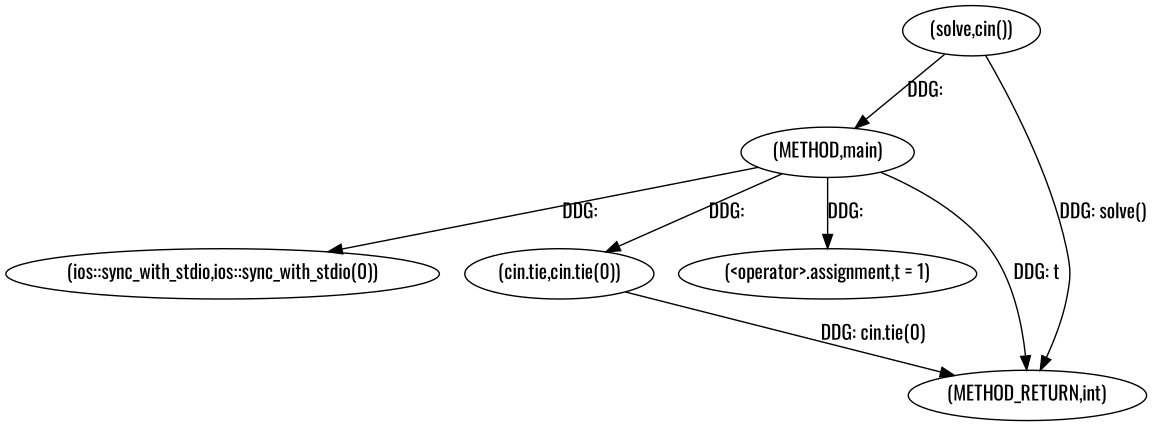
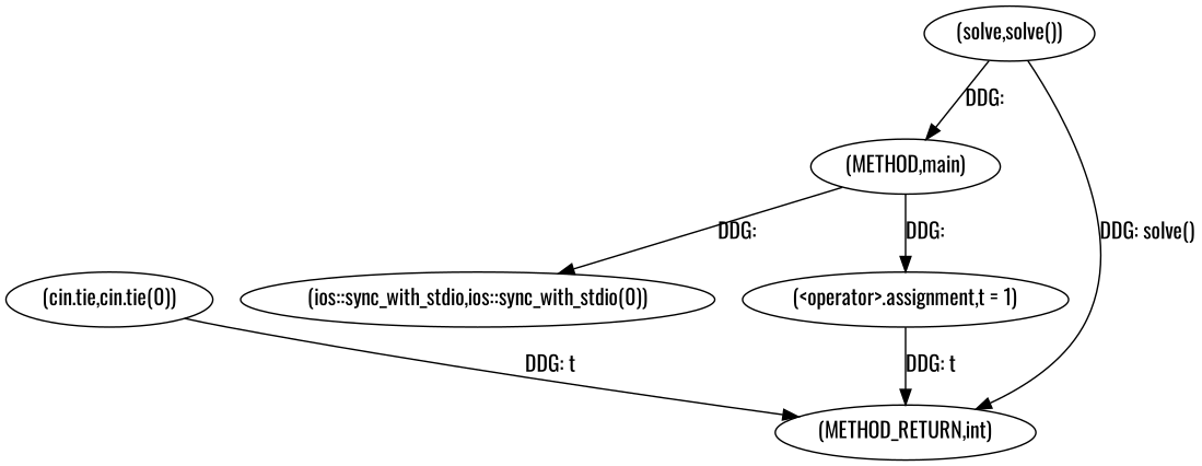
  digraph {
    fontname=Oswald
    node [fontname=Oswald]
    edge [fontname=Oswald]
    n1 [label="(METHOD,main)"]
    n2 [label="(ios::sync_with_stdio,ios::sync_with_stdio(0))"]
    n3 [label="(cin.tie,cin.tie(0))"]
    n4 [label="(<operator>.assignment,t = 1)"]
    n5 [label="(METHOD_RETURN,int)"]
-   n6 [label="(solve,cin())"]
+   n6 [label="(solve,solve())"]
    n1 -> n2 [label="DDG: "]
-   n1 -> n3 [label="DDG: "]
    n1 -> n4 [label="DDG: "]
-   n3 -> n5 [label="DDG: cin.tie(0)"]
-   n1 -> n5 [label="DDG: t"]
+   n3 -> n5 [label="DDG: t"]
+   n4 -> n5 [label="DDG: t"]
    n6 -> n1 [label="DDG: "]
    n6 -> n5 [label="DDG: solve()"]
  }
